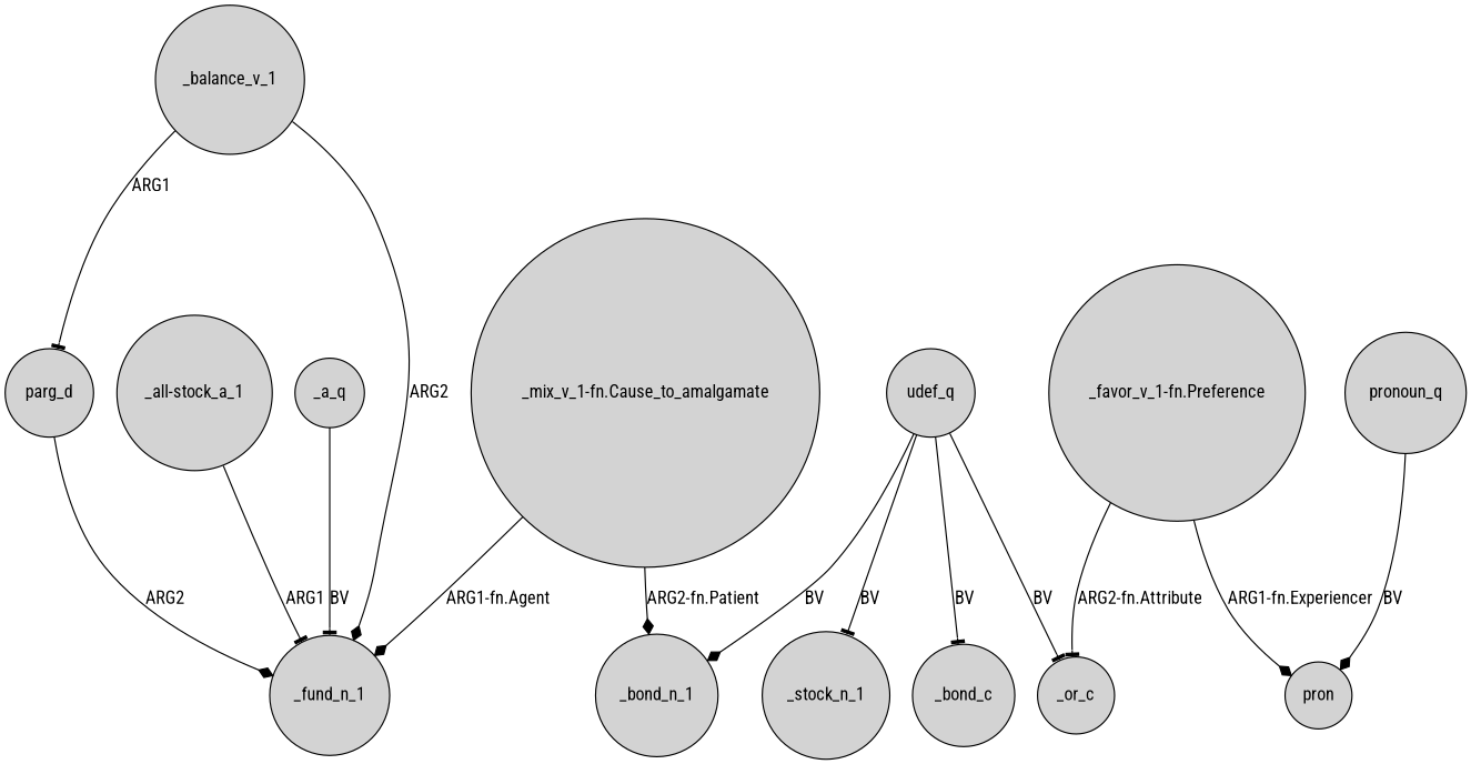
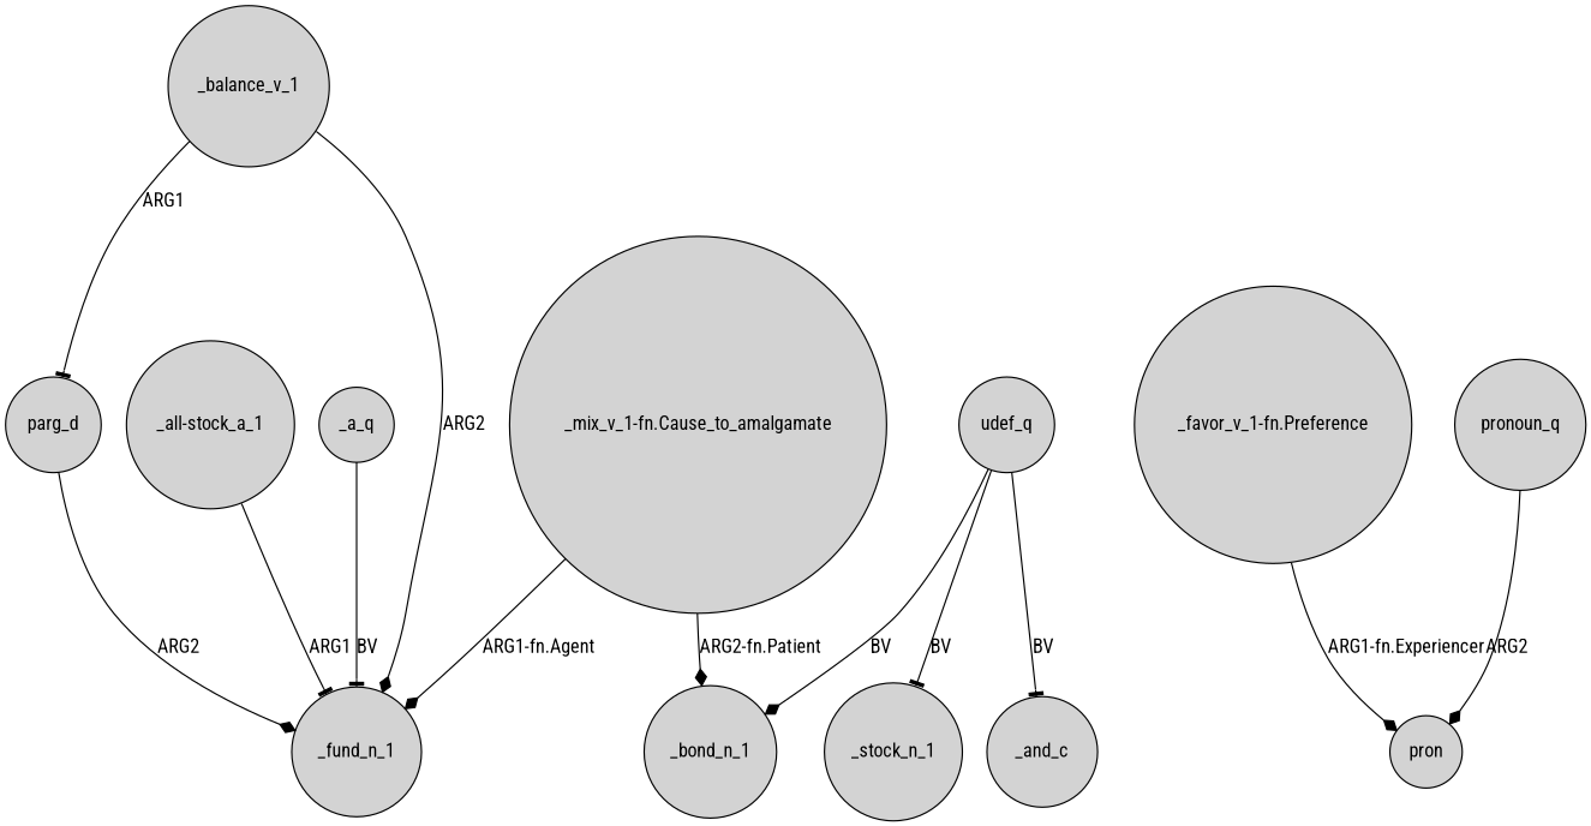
  digraph {
    fontname="Roboto Condensed"
    node [fontname="Roboto Condensed" shape=circle style=filled]
    edge [arrowhead=diamond fontname="Roboto Condensed"]
    udef_q
    _bond_n_1
    _stock_n_1
-   _and_c [label=_bond_c]
-   _or_c
+   _and_c
    _balance_v_1
    _fund_n_1
    parg_d
    "_mix_v_1-fn.Cause_to_amalgamate"
    "_favor_v_1-fn.Preference"
    pron
    "_all-stock_a_1"
    _a_q
    pronoun_q
    udef_q -> _bond_n_1 [label=BV]
    udef_q -> _stock_n_1 [arrowhead=tee label=BV]
    udef_q -> _and_c [arrowhead=tee label=BV]
-   udef_q -> _or_c [arrowhead=tee label=BV]
    _balance_v_1 -> _fund_n_1 [label=ARG2]
    _balance_v_1 -> parg_d [arrowhead=tee label=ARG1]
    parg_d -> _fund_n_1 [label=ARG2]
    "_mix_v_1-fn.Cause_to_amalgamate" -> _bond_n_1 [label="ARG2-fn.Patient"]
    "_mix_v_1-fn.Cause_to_amalgamate" -> _fund_n_1 [label="ARG1-fn.Agent"]
-   "_favor_v_1-fn.Preference" -> _or_c [arrowhead=tee label="ARG2-fn.Attribute"]
    "_favor_v_1-fn.Preference" -> pron [label="ARG1-fn.Experiencer"]
    "_all-stock_a_1" -> _fund_n_1 [arrowhead=tee label=ARG1]
    _a_q -> _fund_n_1 [arrowhead=tee label=BV]
-   pronoun_q -> pron [label=BV]
+   pronoun_q -> pron [label=ARG2]
  }
